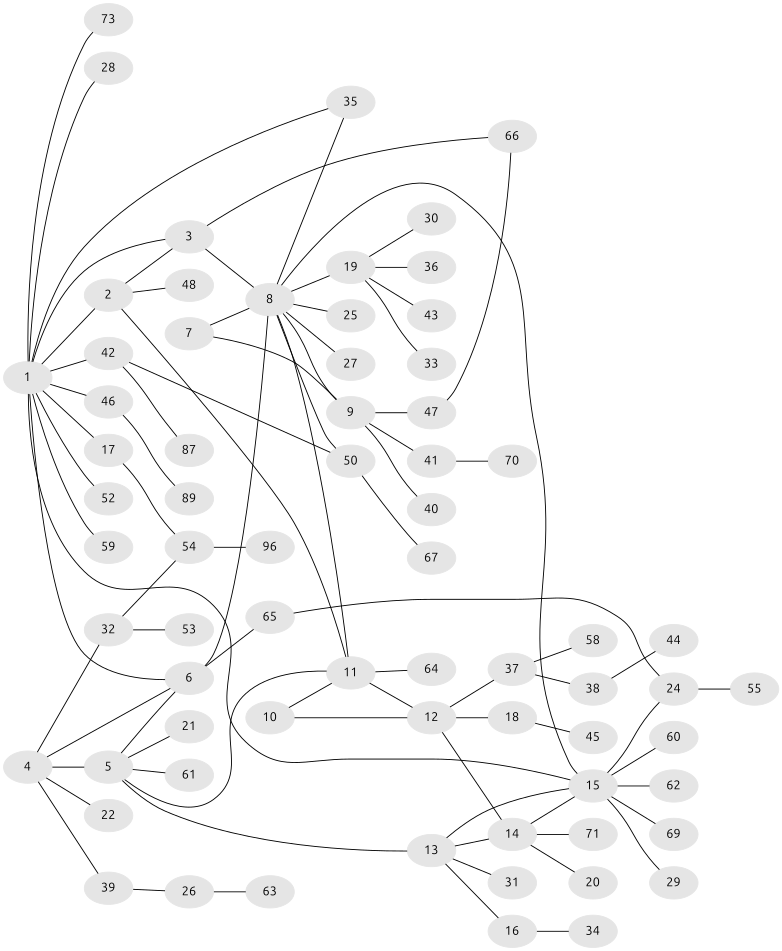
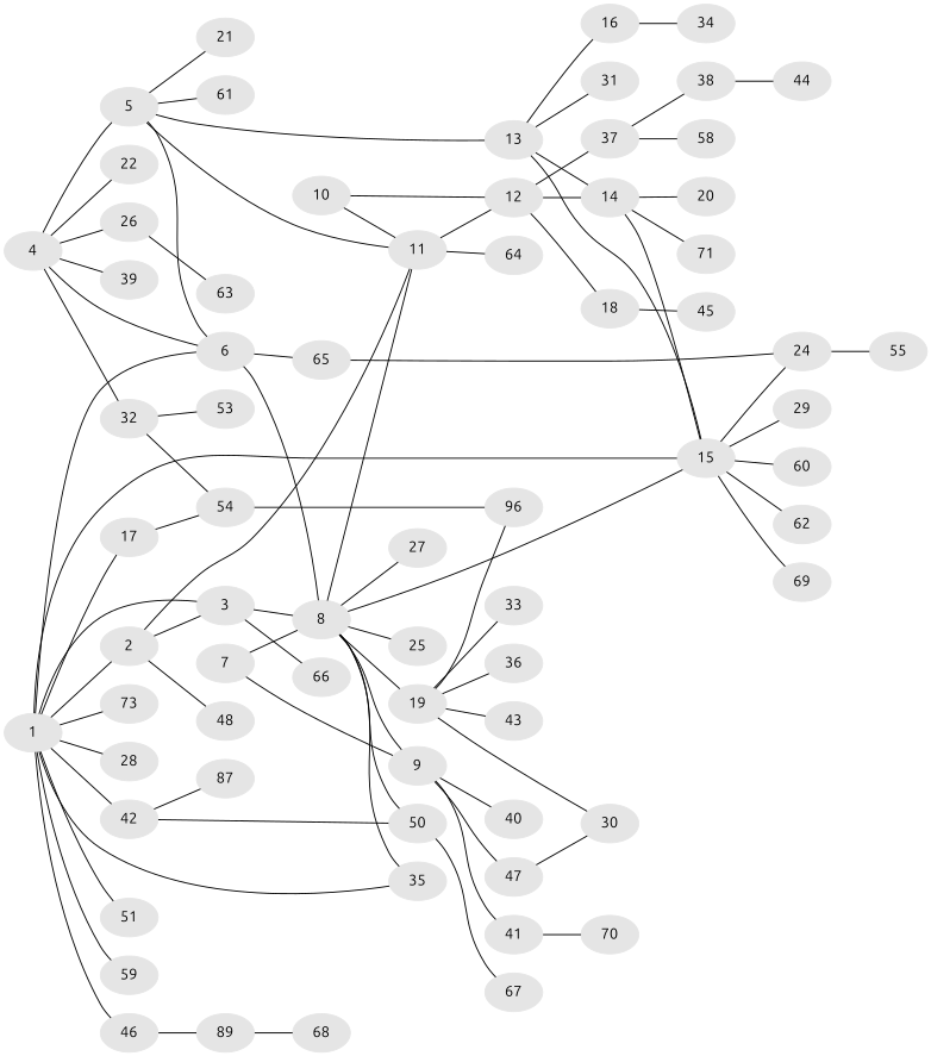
  graph {
    fontname=Ubuntu
    rankdir=LR
    node [color=gray90 fontname=Ubuntu style=filled]
    edge [fontname=Ubuntu]
    1
    2
    3
    6
    15
    17
    n7 [label=73]
    28
    35
    42
    46
-   51 [label=52]
+   51
    59
    48
    11
    8
    66
    65
    24
    29
    60
    62
    69
    54
    50
    n26 [label=87]
    n27 [label=89]
    12
    64
    9
    19
    25
    27
    4
    5
    22
    26
    32
    39
    13
    21
    61
    63
    53
    14
    16
    31
    n48 [label=96]
    7
    40
    41
    47
    33
    30
    36
    43
    67
    70
    10
    18
    37
    55
    20
    71
    45
    58
    38
    34
    44
+   68
    1 -- 2
    1 -- 3
    1 -- 6
    1 -- 15
    1 -- 17
    1 -- n7
    1 -- 28
    1 -- 35
    1 -- 42
    1 -- 46
    1 -- 51
    1 -- 59
    2 -- 3
    2 -- 48
    2 -- 11
    3 -- 8
    3 -- 66
    6 -- 8
    6 -- 65
    15 -- 24
    15 -- 29
    15 -- 60
    15 -- 62
    15 -- 69
    17 -- 54
    42 -- 50
    42 -- n26
    46 -- n27
    11 -- 12
    11 -- 64
    8 -- 15
    8 -- 35
    8 -- 11
    8 -- 50
    8 -- 9
    8 -- 19
    8 -- 25
    8 -- 27
    65 -- 24
    24 -- 55
    54 -- n48
    50 -- 67
+   n27 -- 68
    12 -- 14
    12 -- 18
    12 -- 37
    9 -- 40
    9 -- 41
    9 -- 47
+   19 -- n48
    19 -- 33
    19 -- 30
    19 -- 36
    19 -- 43
    4 -- 6
    4 -- 5
    4 -- 22
-   39 -- 26
+   4 -- 26
    4 -- 32
    4 -- 39
    5 -- 6
    5 -- 11
    5 -- 13
    5 -- 21
    5 -- 61
    26 -- 63
    32 -- 54
    32 -- 53
    13 -- 15
    13 -- 14
    13 -- 16
    13 -- 31
    14 -- 15
    14 -- 20
    14 -- 71
    16 -- 34
    7 -- 8
    7 -- 9
    41 -- 70
-   47 -- 66
+   47 -- 30
    10 -- 11
    10 -- 12
    18 -- 45
    37 -- 58
    37 -- 38
    38 -- 44
  }
